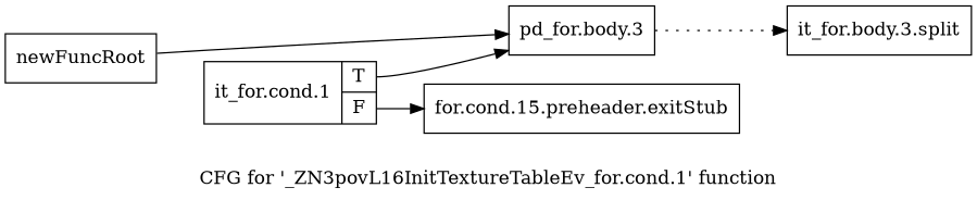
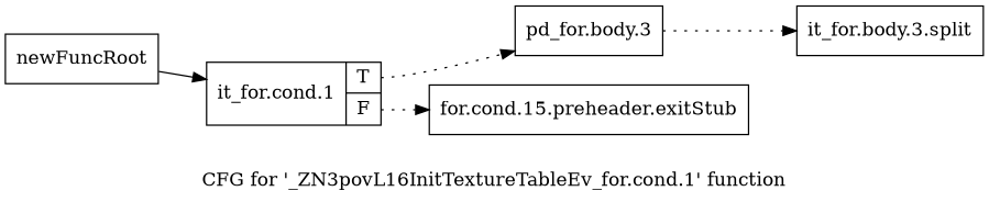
  digraph {
    label="CFG for '_ZN3povL16InitTextureTableEv_for.cond.1' function"
    rankdir=LR
    node [shape=record]
    edge [style=solid]
    n1 [label="{newFuncRoot}"]
    n2 [label="{it_for.cond.1|{<s0>T|<s1>F}}"]
    n3 [label="{for.cond.15.preheader.exitStub}"]
    n4 [label="{pd_for.body.3}"]
    n5 [label="{it_for.body.3.split}"]
-   n1 -> n4
-   n2 -> n3 [tailport=s1]
-   n2 -> n4 [tailport=s0]
+   n1 -> n2
+   n2 -> n3 [style=dotted tailport=s1]
+   n2 -> n4 [style=dotted tailport=s0]
    n4 -> n5 [style=dotted]
  }
